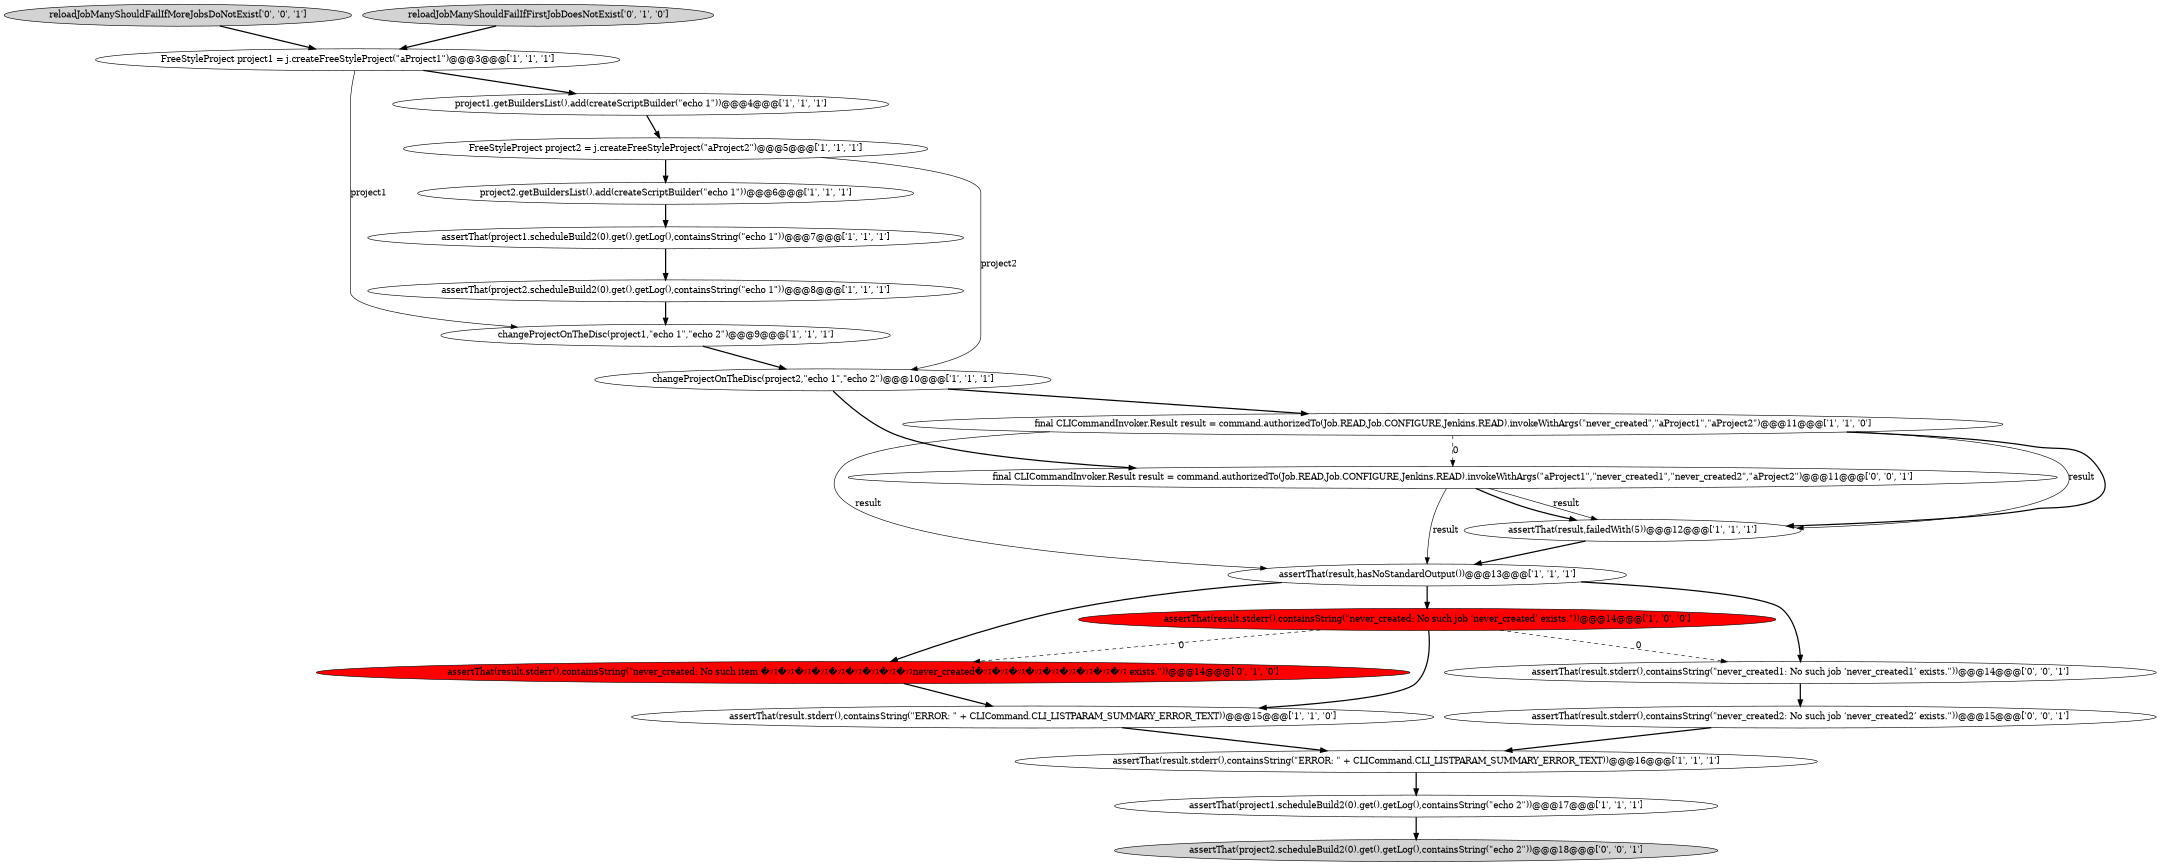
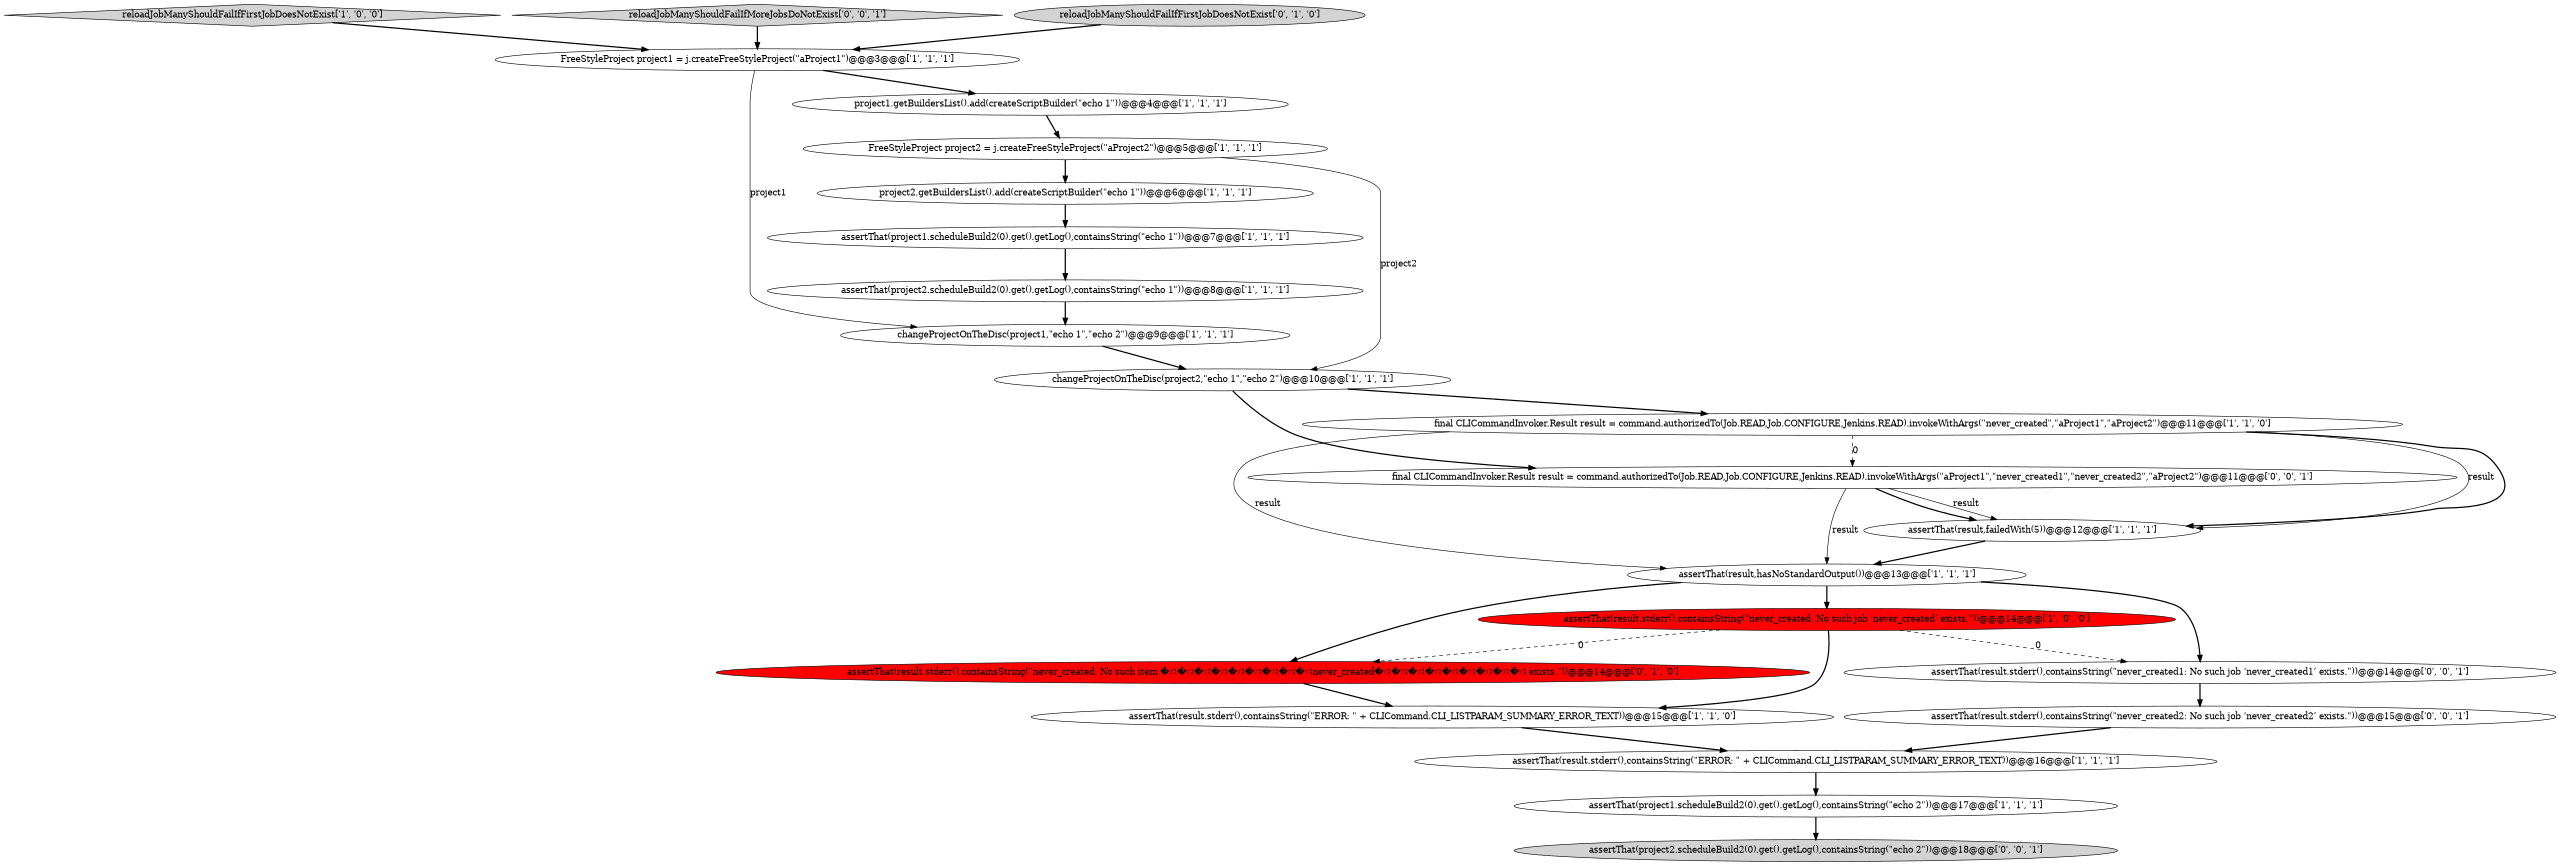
  digraph {
    node [fillcolor=white shape=ellipse style=filled]
    edge [style=bold]
    n1 [label="assertThat(result.stderr(),containsString(\"ERROR: \" + CLICommand.CLI_LISTPARAM_SUMMARY_ERROR_TEXT))@@@16@@@['1', '1', '1']"]
    n2 [label="assertThat(project1.scheduleBuild2(0).get().getLog(),containsString(\"echo 2\"))@@@17@@@['1', '1', '1']"]
    n3 [fillcolor=lightgray label="assertThat(project2.scheduleBuild2(0).get().getLog(),containsString(\"echo 2\"))@@@18@@@['0', '0', '1']"]
+   n4 [fillcolor=lightgray label="reloadJobManyShouldFailIfFirstJobDoesNotExist['1', '0', '0']" shape=diamond]
    n5 [label="FreeStyleProject project1 = j.createFreeStyleProject(\"aProject1\")@@@3@@@['1', '1', '1']"]
    n6 [label="changeProjectOnTheDisc(project1,\"echo 1\",\"echo 2\")@@@9@@@['1', '1', '1']"]
    n7 [label="project1.getBuildersList().add(createScriptBuilder(\"echo 1\"))@@@4@@@['1', '1', '1']"]
    n8 [label="assertThat(result,hasNoStandardOutput())@@@13@@@['1', '1', '1']"]
    n9 [fillcolor=red label="assertThat(result.stderr(),containsString(\"never_created: No such item �ｿｽ�ｿｽ�ｿｽ�ｿｽ�ｿｽ�ｿｽ�ｿｽ�ｿｽ�ｿｽnever_created�ｿｽ�ｿｽ�ｿｽ�ｿｽ�ｿｽ�ｿｽ�ｿｽ�ｿｽ�ｿｽ exists.\"))@@@14@@@['0', '1', '0']"]
    n10 [label="assertThat(result.stderr(),containsString(\"never_created1: No such job ‘never_created1’ exists.\"))@@@14@@@['0', '0', '1']"]
    n11 [fillcolor=red label="assertThat(result.stderr(),containsString(\"never_created: No such job ‘never_created’ exists.\"))@@@14@@@['1', '0', '0']"]
    n12 [label="assertThat(result.stderr(),containsString(\"ERROR: \" + CLICommand.CLI_LISTPARAM_SUMMARY_ERROR_TEXT))@@@15@@@['1', '1', '0']"]
    n13 [label="assertThat(result.stderr(),containsString(\"never_created2: No such job ‘never_created2’ exists.\"))@@@15@@@['0', '0', '1']"]
    n14 [label="FreeStyleProject project2 = j.createFreeStyleProject(\"aProject2\")@@@5@@@['1', '1', '1']"]
    n15 [label="project2.getBuildersList().add(createScriptBuilder(\"echo 1\"))@@@6@@@['1', '1', '1']"]
    n16 [label="changeProjectOnTheDisc(project2,\"echo 1\",\"echo 2\")@@@10@@@['1', '1', '1']"]
    n17 [label="assertThat(project1.scheduleBuild2(0).get().getLog(),containsString(\"echo 1\"))@@@7@@@['1', '1', '1']"]
    n18 [label="final CLICommandInvoker.Result result = command.authorizedTo(Job.READ,Job.CONFIGURE,Jenkins.READ).invokeWithArgs(\"never_created\",\"aProject1\",\"aProject2\")@@@11@@@['1', '1', '0']"]
    n19 [label="final CLICommandInvoker.Result result = command.authorizedTo(Job.READ,Job.CONFIGURE,Jenkins.READ).invokeWithArgs(\"aProject1\",\"never_created1\",\"never_created2\",\"aProject2\")@@@11@@@['0', '0', '1']"]
    n20 [label="assertThat(result,failedWith(5))@@@12@@@['1', '1', '1']"]
    n21 [label="assertThat(project2.scheduleBuild2(0).get().getLog(),containsString(\"echo 1\"))@@@8@@@['1', '1', '1']"]
-   n22 [fillcolor=lightgray label="reloadJobManyShouldFailIfMoreJobsDoNotExist['0', '0', '1']"]
+   n22 [fillcolor=lightgray label="reloadJobManyShouldFailIfMoreJobsDoNotExist['0', '0', '1']" shape=diamond]
    n23 [fillcolor=lightgray label="reloadJobManyShouldFailIfFirstJobDoesNotExist['0', '1', '0']"]
    n1 -> n2
    n2 -> n3
+   n4 -> n5
    n5 -> n6 [label=project1 style=solid]
    n5 -> n7
    n6 -> n16
    n7 -> n14
    n8 -> n9
    n8 -> n10
    n8 -> n11
    n9 -> n12
    n10 -> n13
    n11 -> n9 [label=0 style=dashed]
    n11 -> n10 [label=0 style=dashed]
    n11 -> n12
    n12 -> n1
    n13 -> n1
    n14 -> n15
    n14 -> n16 [label=project2 style=solid]
    n15 -> n17
    n16 -> n18
    n16 -> n19
    n17 -> n21
    n18 -> n8 [label=result style=solid]
    n18 -> n19 [label=0 style=dashed]
    n18 -> n20 [label=result style=solid]
    n18 -> n20
    n19 -> n8 [label=result style=solid]
    n19 -> n20 [label=result style=solid]
    n19 -> n20
    n20 -> n8
    n21 -> n6
    n22 -> n5
    n23 -> n5
  }
